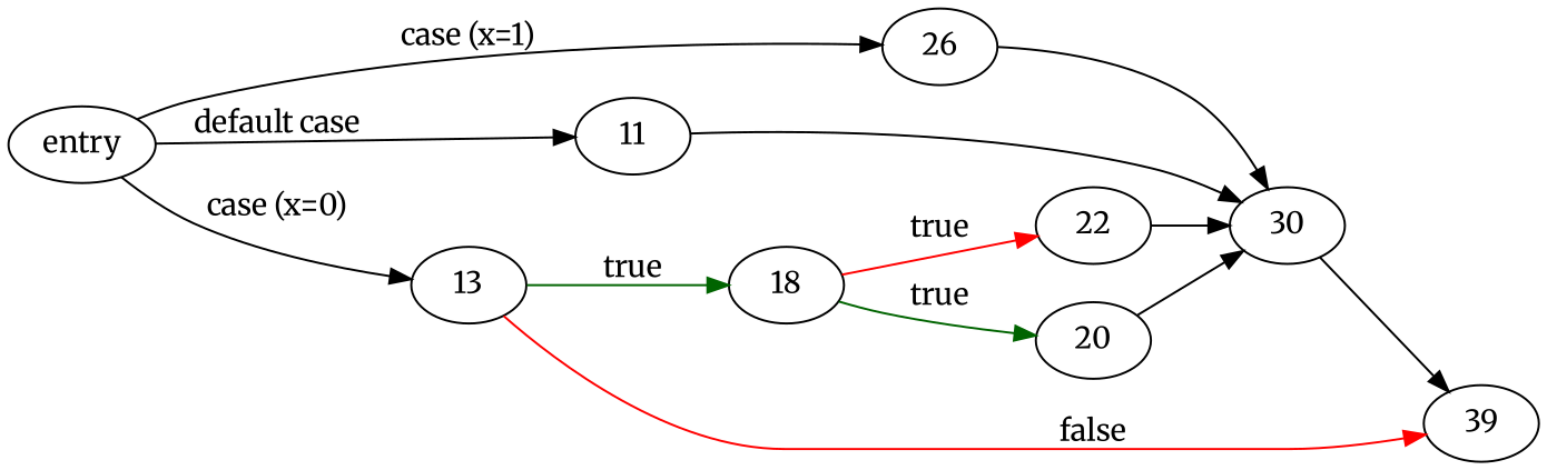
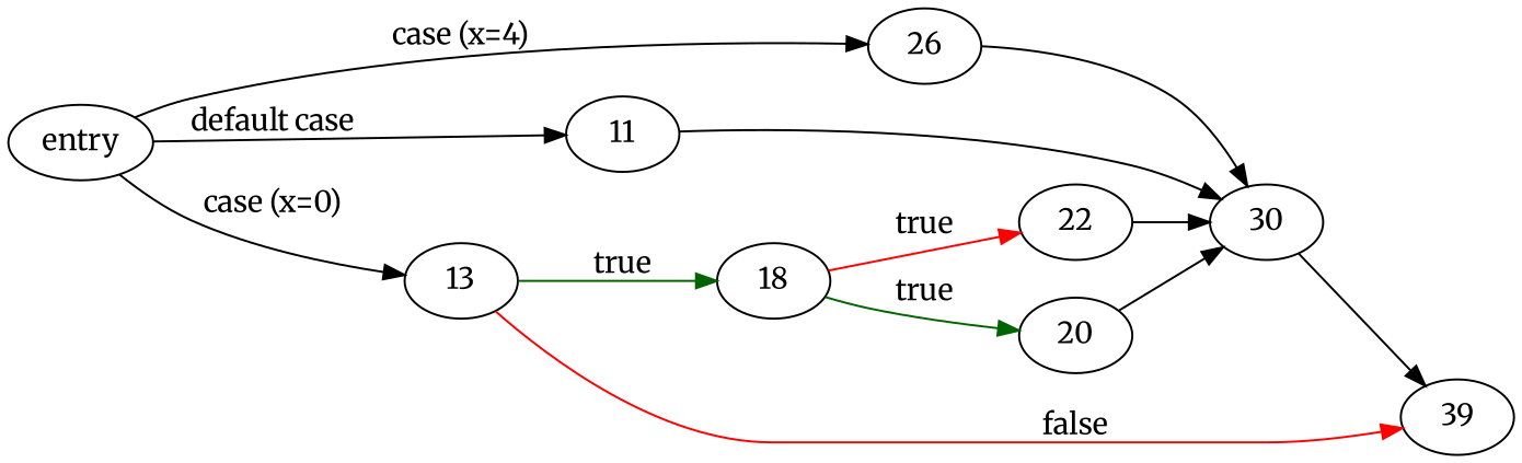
  digraph {
    fontname=Merriweather
    rankdir=LR
    node [fontname=Merriweather]
    edge [fontname=Merriweather]
    n1 [label=entry]
    11
    13
    26
    30
    18
    39
    20
    22
    n1 -> 11 [label="default case"]
    n1 -> 13 [label="case (x=0)"]
-   n1 -> 26 [label="case (x=1)"]
+   n1 -> 26 [label="case (x=4)"]
    11 -> 30
    13 -> 18 [color=darkgreen label=true]
    13 -> 39 [color=red label=false]
    26 -> 30
    30 -> 39
    18 -> 20 [color=darkgreen label=true]
    18 -> 22 [color=red label=true]
    20 -> 30
    22 -> 30
  }
